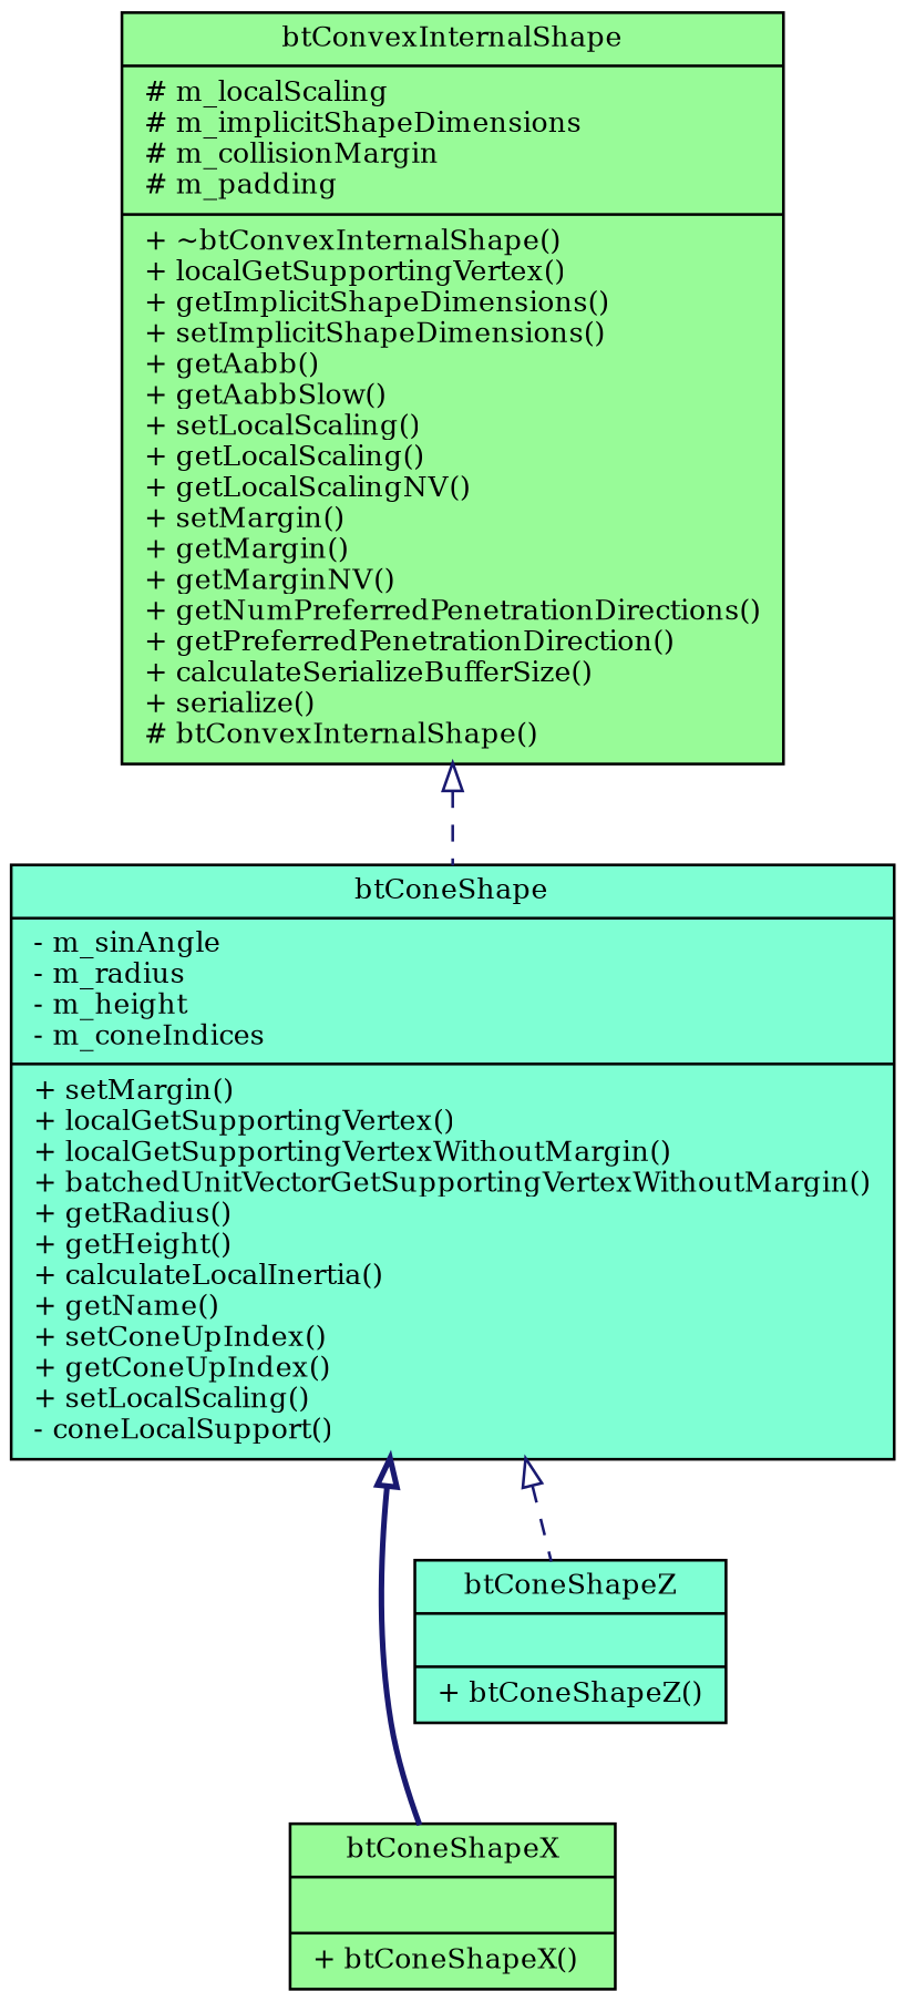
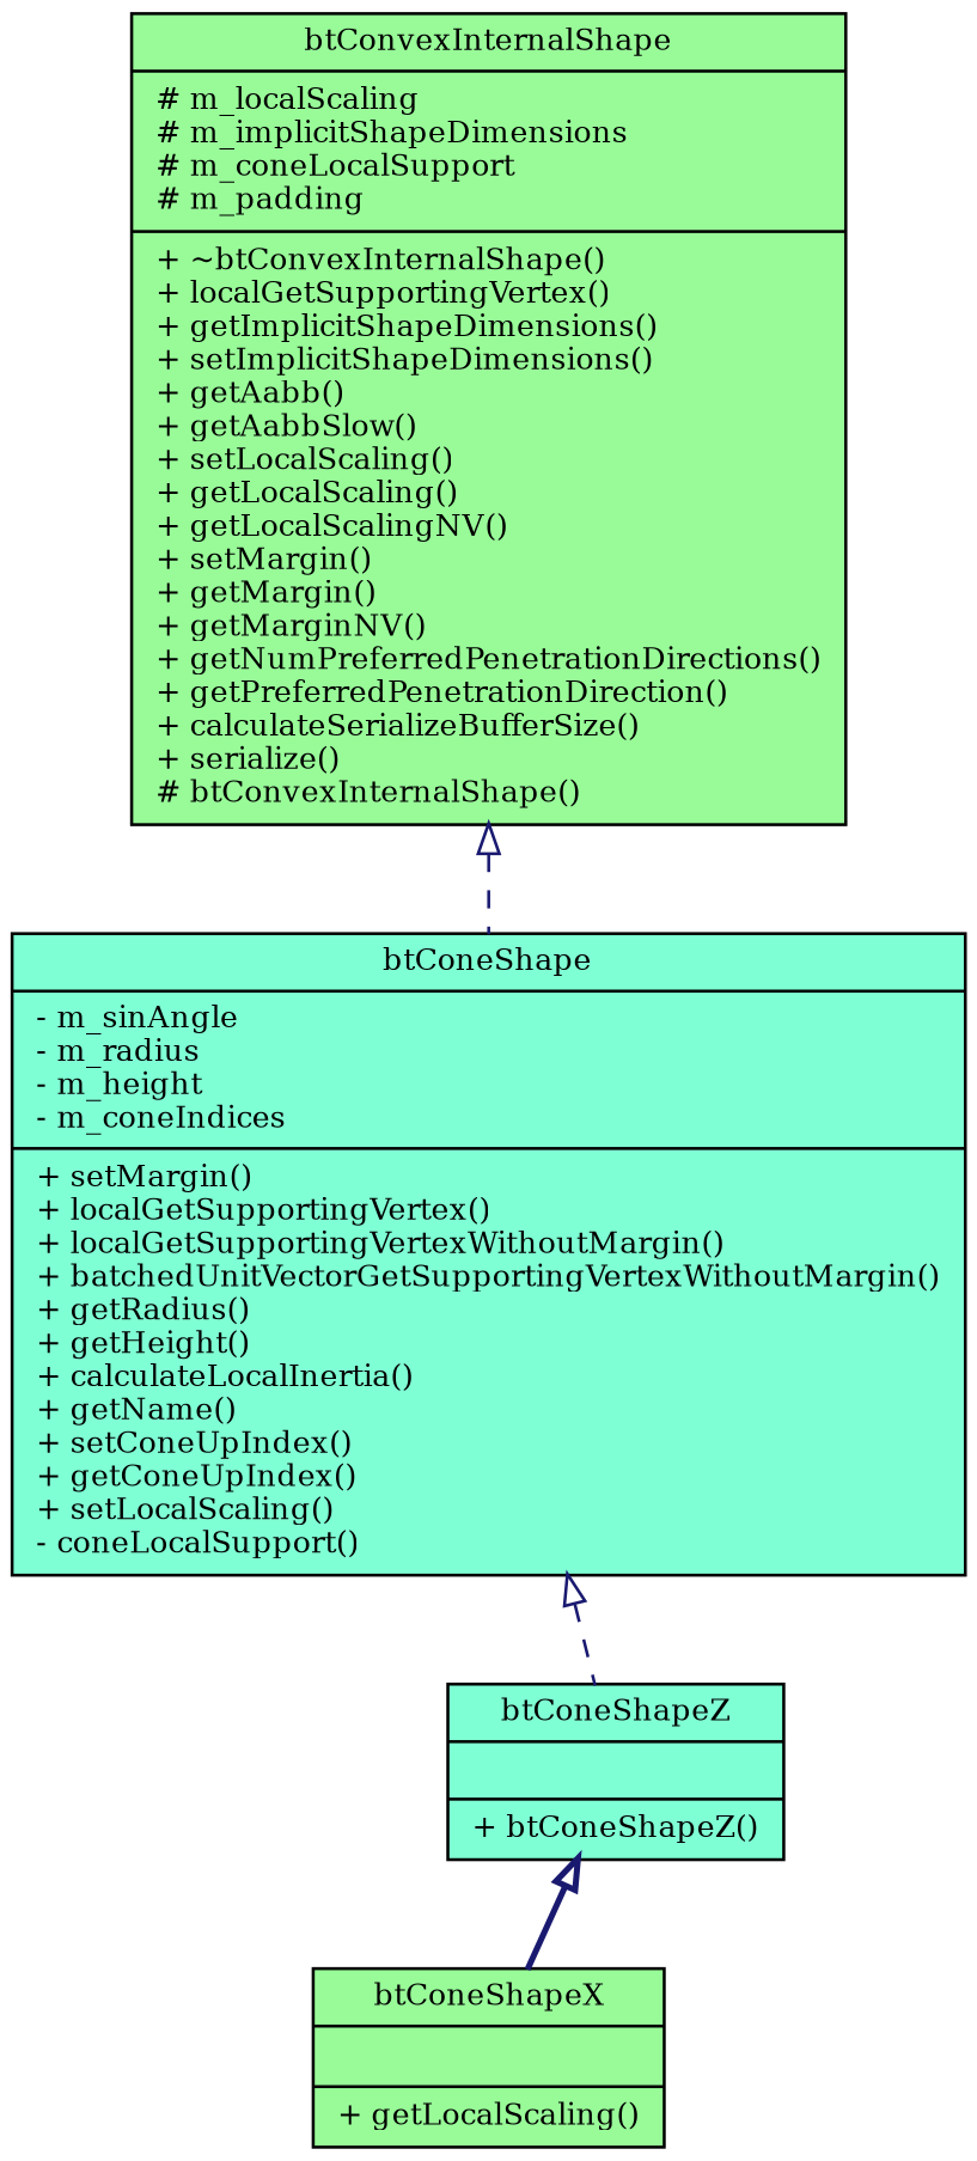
  digraph {
    fontname="DejaVu Serif"
    node [color=black fillcolor=aquamarine fontname="DejaVu Serif" fontsize=10 shape=record style=filled]
    edge [arrowtail=empty color=midnightblue dir=back fontname="DejaVu Serif" fontsize=10 labelfontname=Helvetica labelfontsize=10 style=dashed]
    n1 [fontcolor=black height=0.2 label="{btConeShape\n|- m_sinAngle\l- m_radius\l- m_height\l- m_coneIndices\l|+ setMargin()\l+ localGetSupportingVertex()\l+ localGetSupportingVertexWithoutMargin()\l+ batchedUnitVectorGetSupportingVertexWithoutMargin()\l+ getRadius()\l+ getHeight()\l+ calculateLocalInertia()\l+ getName()\l+ setConeUpIndex()\l+ getConeUpIndex()\l+ setLocalScaling()\l- coneLocalSupport()\l}" width=0.4]
-   n2 [fillcolor=palegreen height=0.2 label="{btConeShapeX\n||+ btConeShapeX()\l}" width=0.4]
+   n2 [fillcolor=palegreen height=0.2 label="{btConeShapeX\n||+ getLocalScaling()\l}" width=0.4]
    n3 [height=0.2 label="{btConeShapeZ\n||+ btConeShapeZ()\l}" width=0.4]
-   n4 [fillcolor=palegreen height=0.2 label="{btConvexInternalShape\n|# m_localScaling\l# m_implicitShapeDimensions\l# m_collisionMargin\l# m_padding\l|+ ~btConvexInternalShape()\l+ localGetSupportingVertex()\l+ getImplicitShapeDimensions()\l+ setImplicitShapeDimensions()\l+ getAabb()\l+ getAabbSlow()\l+ setLocalScaling()\l+ getLocalScaling()\l+ getLocalScalingNV()\l+ setMargin()\l+ getMargin()\l+ getMarginNV()\l+ getNumPreferredPenetrationDirections()\l+ getPreferredPenetrationDirection()\l+ calculateSerializeBufferSize()\l+ serialize()\l# btConvexInternalShape()\l}" width=0.4]
-   n1 -> n2 [style=bold]
+   n4 [fillcolor=palegreen height=0.2 label="{btConvexInternalShape\n|# m_localScaling\l# m_implicitShapeDimensions\l# m_coneLocalSupport\l# m_padding\l|+ ~btConvexInternalShape()\l+ localGetSupportingVertex()\l+ getImplicitShapeDimensions()\l+ setImplicitShapeDimensions()\l+ getAabb()\l+ getAabbSlow()\l+ setLocalScaling()\l+ getLocalScaling()\l+ getLocalScalingNV()\l+ setMargin()\l+ getMargin()\l+ getMarginNV()\l+ getNumPreferredPenetrationDirections()\l+ getPreferredPenetrationDirection()\l+ calculateSerializeBufferSize()\l+ serialize()\l# btConvexInternalShape()\l}" width=0.4]
+   n3 -> n2 [style=bold]
    n1 -> n3
    n4 -> n1
  }
